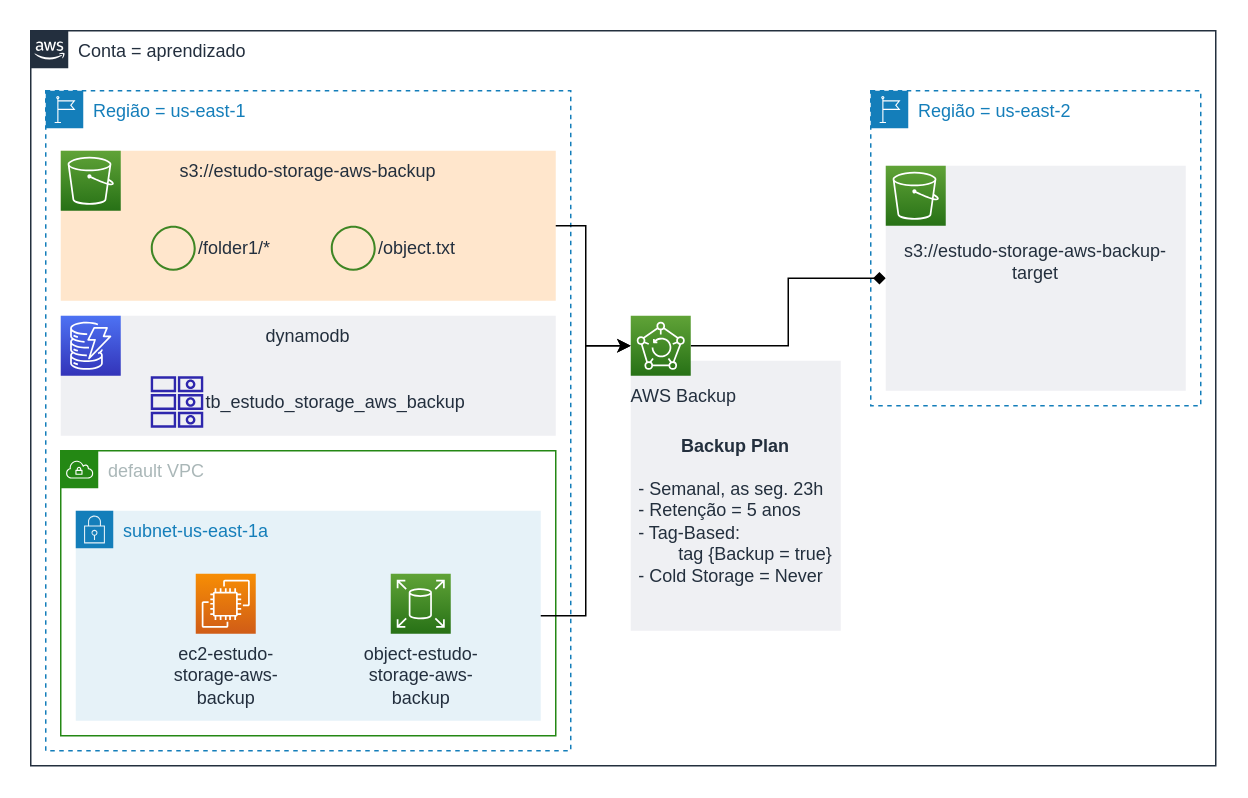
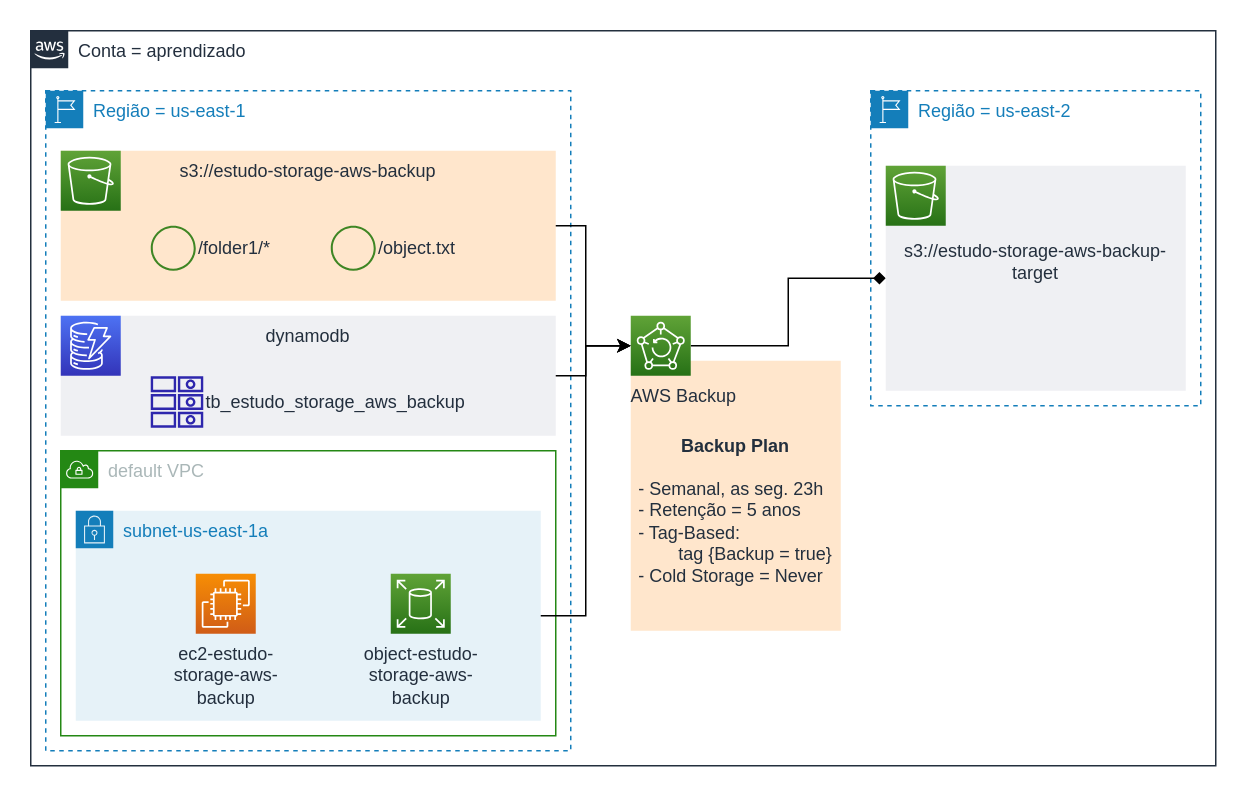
  <mxCell id="0" />
  <mxCell id="1" parent="0" />
  <mxCell id="2" value="Conta = aprendizado" style="points=[[0,0],[0.25,0],[0.5,0],[0.75,0],[1,0],[1,0.25],[1,0.5],[1,0.75],[1,1],[0.75,1],[0.5,1],[0.25,1],[0,1],[0,0.75],[0,0.5],[0,0.25]];outlineConnect=0;gradientColor=none;html=1;whiteSpace=wrap;fontSize=12;fontStyle=0;container=1;pointerEvents=0;collapsible=0;recursiveResize=0;shape=mxgraph.aws4.group;grIcon=mxgraph.aws4.group_aws_cloud_alt;strokeColor=#232F3E;fillColor=none;verticalAlign=top;align=left;spacingLeft=30;fontColor=#232F3E;dashed=0;" vertex="1" parent="1"><mxGeometry x="20" y="20" width="790" height="490" as="geometry" /></mxCell>
  <mxCell id="3" value="Região = us-east-1" style="points=[[0,0],[0.25,0],[0.5,0],[0.75,0],[1,0],[1,0.25],[1,0.5],[1,0.75],[1,1],[0.75,1],[0.5,1],[0.25,1],[0,1],[0,0.75],[0,0.5],[0,0.25]];outlineConnect=0;gradientColor=none;html=1;whiteSpace=wrap;fontSize=12;fontStyle=0;container=1;pointerEvents=0;collapsible=0;recursiveResize=0;shape=mxgraph.aws4.group;grIcon=mxgraph.aws4.group_region;strokeColor=#147EBA;fillColor=none;verticalAlign=top;align=left;spacingLeft=30;fontColor=#147EBA;dashed=1;" vertex="1" parent="2"><mxGeometry x="10" y="40" width="350" height="440" as="geometry" /></mxCell>
  <mxCell id="4" value="s3://estudo-storage-aws-backup" style="fillColor=#ffe6cc;strokeColor=none;dashed=0;verticalAlign=top;fontStyle=0;fontColor=#232F3D;whiteSpace=wrap;html=1;" vertex="1" parent="3"><mxGeometry x="10" y="40" width="330" height="100" as="geometry" /></mxCell>
  <mxCell id="5" value="" style="sketch=0;points=[[0,0,0],[0.25,0,0],[0.5,0,0],[0.75,0,0],[1,0,0],[0,1,0],[0.25,1,0],[0.5,1,0],[0.75,1,0],[1,1,0],[0,0.25,0],[0,0.5,0],[0,0.75,0],[1,0.25,0],[1,0.5,0],[1,0.75,0]];outlineConnect=0;fontColor=#232F3E;gradientColor=#60A337;gradientDirection=north;fillColor=#277116;strokeColor=#ffffff;dashed=0;verticalLabelPosition=bottom;verticalAlign=top;align=center;html=1;fontSize=12;fontStyle=0;aspect=fixed;shape=mxgraph.aws4.resourceIcon;resIcon=mxgraph.aws4.s3;" vertex="1" parent="3"><mxGeometry x="10" y="40" width="40" height="40" as="geometry" /></mxCell>
  <mxCell id="6" value="/folder1/*" style="sketch=0;outlineConnect=0;fontColor=#232F3E;gradientColor=none;fillColor=#3F8624;strokeColor=none;dashed=0;verticalLabelPosition=middle;verticalAlign=middle;align=left;html=1;fontSize=12;fontStyle=0;aspect=fixed;pointerEvents=1;shape=mxgraph.aws4.object;labelPosition=right;" vertex="1" parent="3"><mxGeometry x="70" y="90" width="30" height="30" as="geometry" /></mxCell>
  <mxCell id="7" value="/object.txt" style="sketch=0;outlineConnect=0;fontColor=#232F3E;gradientColor=none;fillColor=#3F8624;strokeColor=none;dashed=0;verticalLabelPosition=middle;verticalAlign=middle;align=left;html=1;fontSize=12;fontStyle=0;aspect=fixed;pointerEvents=1;shape=mxgraph.aws4.object;labelPosition=right;" vertex="1" parent="3"><mxGeometry x="190" y="90" width="30" height="30" as="geometry" /></mxCell>
  <mxCell id="8" value="dynamodb" style="fillColor=#EFF0F3;strokeColor=none;dashed=0;verticalAlign=top;fontStyle=0;fontColor=#232F3D;whiteSpace=wrap;html=1;" vertex="1" parent="3"><mxGeometry x="10" y="150" width="330" height="80" as="geometry" /></mxCell>
  <mxCell id="9" value="" style="sketch=0;points=[[0,0,0],[0.25,0,0],[0.5,0,0],[0.75,0,0],[1,0,0],[0,1,0],[0.25,1,0],[0.5,1,0],[0.75,1,0],[1,1,0],[0,0.25,0],[0,0.5,0],[0,0.75,0],[1,0.25,0],[1,0.5,0],[1,0.75,0]];outlineConnect=0;fontColor=#232F3E;gradientColor=#4D72F3;gradientDirection=north;fillColor=#3334B9;strokeColor=#ffffff;dashed=0;verticalLabelPosition=bottom;verticalAlign=top;align=center;html=1;fontSize=12;fontStyle=0;aspect=fixed;shape=mxgraph.aws4.resourceIcon;resIcon=mxgraph.aws4.dynamodb;" vertex="1" parent="3"><mxGeometry x="10" y="150" width="40" height="40" as="geometry" /></mxCell>
  <mxCell id="10" value="tb_estudo_storage_aws_backup" style="sketch=0;outlineConnect=0;fontColor=#232F3E;gradientColor=none;fillColor=#2E27AD;strokeColor=none;dashed=0;verticalLabelPosition=middle;verticalAlign=middle;align=left;html=1;fontSize=12;fontStyle=0;aspect=fixed;pointerEvents=1;shape=mxgraph.aws4.items;labelPosition=right;" vertex="1" parent="3"><mxGeometry x="70" y="190" width="35" height="35" as="geometry" /></mxCell>
  <mxCell id="11" value="default VPC" style="points=[[0,0],[0.25,0],[0.5,0],[0.75,0],[1,0],[1,0.25],[1,0.5],[1,0.75],[1,1],[0.75,1],[0.5,1],[0.25,1],[0,1],[0,0.75],[0,0.5],[0,0.25]];outlineConnect=0;gradientColor=none;html=1;whiteSpace=wrap;fontSize=12;fontStyle=0;container=1;pointerEvents=0;collapsible=0;recursiveResize=0;shape=mxgraph.aws4.group;grIcon=mxgraph.aws4.group_vpc;strokeColor=#248814;fillColor=none;verticalAlign=top;align=left;spacingLeft=30;fontColor=#AAB7B8;dashed=0;" vertex="1" parent="3"><mxGeometry x="10" y="240" width="330" height="190" as="geometry" /></mxCell>
  <mxCell id="12" value="subnet-us-east-1a" style="points=[[0,0],[0.25,0],[0.5,0],[0.75,0],[1,0],[1,0.25],[1,0.5],[1,0.75],[1,1],[0.75,1],[0.5,1],[0.25,1],[0,1],[0,0.75],[0,0.5],[0,0.25]];outlineConnect=0;gradientColor=none;html=1;whiteSpace=wrap;fontSize=12;fontStyle=0;container=1;pointerEvents=0;collapsible=0;recursiveResize=0;shape=mxgraph.aws4.group;grIcon=mxgraph.aws4.group_security_group;grStroke=0;strokeColor=#147EBA;fillColor=#E6F2F8;verticalAlign=top;align=left;spacingLeft=30;fontColor=#147EBA;dashed=0;" vertex="1" parent="11"><mxGeometry x="10" y="40" width="310" height="140" as="geometry" /></mxCell>
  <mxCell id="13" value="ec2-estudo-&lt;br&gt;storage-aws-&lt;br&gt;backup" style="sketch=0;points=[[0,0,0],[0.25,0,0],[0.5,0,0],[0.75,0,0],[1,0,0],[0,1,0],[0.25,1,0],[0.5,1,0],[0.75,1,0],[1,1,0],[0,0.25,0],[0,0.5,0],[0,0.75,0],[1,0.25,0],[1,0.5,0],[1,0.75,0]];outlineConnect=0;fontColor=#232F3E;gradientColor=#F78E04;gradientDirection=north;fillColor=#D05C17;strokeColor=#ffffff;dashed=0;verticalLabelPosition=bottom;verticalAlign=top;align=center;html=1;fontSize=12;fontStyle=0;aspect=fixed;shape=mxgraph.aws4.resourceIcon;resIcon=mxgraph.aws4.ec2;" vertex="1" parent="12"><mxGeometry x="80" y="42" width="40" height="40" as="geometry" /></mxCell>
  <mxCell id="14" value="object-estudo-&lt;br&gt;storage-aws-&lt;br&gt;backup" style="sketch=0;points=[[0,0,0],[0.25,0,0],[0.5,0,0],[0.75,0,0],[1,0,0],[0,1,0],[0.25,1,0],[0.5,1,0],[0.75,1,0],[1,1,0],[0,0.25,0],[0,0.5,0],[0,0.75,0],[1,0.25,0],[1,0.5,0],[1,0.75,0]];outlineConnect=0;fontColor=#232F3E;gradientColor=#60A337;gradientDirection=north;fillColor=#277116;strokeColor=#ffffff;dashed=0;verticalLabelPosition=bottom;verticalAlign=top;align=center;html=1;fontSize=12;fontStyle=0;aspect=fixed;shape=mxgraph.aws4.resourceIcon;resIcon=mxgraph.aws4.elastic_block_store;" vertex="1" parent="12"><mxGeometry x="210" y="42" width="40" height="40" as="geometry" /></mxCell>
  <mxCell id="15" value="Região = us-east-2" style="points=[[0,0],[0.25,0],[0.5,0],[0.75,0],[1,0],[1,0.25],[1,0.5],[1,0.75],[1,1],[0.75,1],[0.5,1],[0.25,1],[0,1],[0,0.75],[0,0.5],[0,0.25]];outlineConnect=0;gradientColor=none;html=1;whiteSpace=wrap;fontSize=12;fontStyle=0;container=1;pointerEvents=0;collapsible=0;recursiveResize=0;shape=mxgraph.aws4.group;grIcon=mxgraph.aws4.group_region;strokeColor=#147EBA;fillColor=none;verticalAlign=top;align=left;spacingLeft=30;fontColor=#147EBA;dashed=1;" vertex="1" parent="2"><mxGeometry x="560" y="40" width="220" height="210" as="geometry" /></mxCell>
- <mxCell id="16" value="&lt;br&gt;&lt;br&gt;&lt;br&gt;&lt;b&gt;Backup Plan&lt;br&gt;&lt;/b&gt;&lt;br&gt;&lt;div style=&quot;text-align: left;&quot;&gt;&lt;span style=&quot;background-color: initial;&quot;&gt;- Semanal, as seg. 23h&lt;/span&gt;&lt;/div&gt;&lt;div style=&quot;text-align: left;&quot;&gt;&lt;span style=&quot;background-color: initial;&quot;&gt;- Retenção = 5 anos&lt;/span&gt;&lt;/div&gt;&lt;div style=&quot;text-align: left;&quot;&gt;&lt;span style=&quot;background-color: initial;&quot;&gt;- Tag-Based:&lt;/span&gt;&lt;/div&gt;&lt;div style=&quot;text-align: left;&quot;&gt;&lt;span style=&quot;background-color: initial;&quot;&gt;&amp;nbsp; &amp;nbsp; &amp;nbsp; &amp;nbsp; tag {Backup = true}&lt;/span&gt;&lt;/div&gt;&lt;div style=&quot;text-align: left;&quot;&gt;&lt;span style=&quot;background-color: initial;&quot;&gt;- Cold Storage = Never&lt;/span&gt;&lt;/div&gt;" style="fillColor=#EFF0F3;strokeColor=none;dashed=0;verticalAlign=top;fontStyle=0;fontColor=#232F3D;whiteSpace=wrap;html=1;" vertex="1" parent="2"><mxGeometry x="400" y="220" width="140" height="180" as="geometry" /></mxCell>
+ <mxCell id="16" value="&lt;br&gt;&lt;br&gt;&lt;br&gt;&lt;b&gt;Backup Plan&lt;br&gt;&lt;/b&gt;&lt;br&gt;&lt;div style=&quot;text-align: left;&quot;&gt;&lt;span style=&quot;background-color: initial;&quot;&gt;- Semanal, as seg. 23h&lt;/span&gt;&lt;/div&gt;&lt;div style=&quot;text-align: left;&quot;&gt;&lt;span style=&quot;background-color: initial;&quot;&gt;- Retenção = 5 anos&lt;/span&gt;&lt;/div&gt;&lt;div style=&quot;text-align: left;&quot;&gt;&lt;span style=&quot;background-color: initial;&quot;&gt;- Tag-Based:&lt;/span&gt;&lt;/div&gt;&lt;div style=&quot;text-align: left;&quot;&gt;&lt;span style=&quot;background-color: initial;&quot;&gt;&amp;nbsp; &amp;nbsp; &amp;nbsp; &amp;nbsp; tag {Backup = true}&lt;/span&gt;&lt;/div&gt;&lt;div style=&quot;text-align: left;&quot;&gt;&lt;span style=&quot;background-color: initial;&quot;&gt;- Cold Storage = Never&lt;/span&gt;&lt;/div&gt;" style="fillColor=#ffe6cc;strokeColor=none;dashed=0;verticalAlign=top;fontStyle=0;fontColor=#232F3D;whiteSpace=wrap;html=1;" vertex="1" parent="2"><mxGeometry x="400" y="220" width="140" height="180" as="geometry" /></mxCell>
  <mxCell id="17" style="edgeStyle=orthogonalEdgeStyle;rounded=0;orthogonalLoop=1;jettySize=auto;html=1;endArrow=diamond;" edge="1" parent="2" source="18" target="22"><mxGeometry relative="1" as="geometry" /></mxCell>
  <mxCell id="18" value="AWS Backup" style="sketch=0;points=[[0,0,0],[0.25,0,0],[0.5,0,0],[0.75,0,0],[1,0,0],[0,1,0],[0.25,1,0],[0.5,1,0],[0.75,1,0],[1,1,0],[0,0.25,0],[0,0.5,0],[0,0.75,0],[1,0.25,0],[1,0.5,0],[1,0.75,0]];outlineConnect=0;fontColor=#232F3E;gradientColor=#60A337;gradientDirection=north;fillColor=#277116;strokeColor=#ffffff;dashed=0;verticalLabelPosition=bottom;verticalAlign=top;align=center;html=1;fontSize=12;fontStyle=0;aspect=fixed;shape=mxgraph.aws4.resourceIcon;resIcon=mxgraph.aws4.backup;spacingRight=-30;" vertex="1" parent="2"><mxGeometry x="400" y="190" width="40" height="40" as="geometry" /></mxCell>
  <mxCell id="19" style="edgeStyle=orthogonalEdgeStyle;rounded=0;orthogonalLoop=1;jettySize=auto;html=1;entryX=0;entryY=0.5;entryDx=0;entryDy=0;entryPerimeter=0;" edge="1" parent="2" source="4" target="18"><mxGeometry relative="1" as="geometry"><Array as="points"><mxPoint x="370" y="130" /><mxPoint x="370" y="210" /></Array></mxGeometry></mxCell>
+ <mxCell id="20" style="edgeStyle=orthogonalEdgeStyle;rounded=0;orthogonalLoop=1;jettySize=auto;html=1;entryX=0;entryY=0.5;entryDx=0;entryDy=0;entryPerimeter=0;" edge="1" parent="2" source="8" target="18"><mxGeometry relative="1" as="geometry"><Array as="points"><mxPoint x="370" y="230" /><mxPoint x="370" y="210" /></Array></mxGeometry></mxCell>
  <mxCell id="21" style="edgeStyle=orthogonalEdgeStyle;rounded=0;orthogonalLoop=1;jettySize=auto;html=1;entryX=0;entryY=0.5;entryDx=0;entryDy=0;entryPerimeter=0;" edge="1" parent="2" source="12" target="18"><mxGeometry relative="1" as="geometry"><Array as="points"><mxPoint x="370" y="390" /><mxPoint x="370" y="210" /></Array></mxGeometry></mxCell>
  <mxCell id="22" value="&lt;br&gt;&lt;br&gt;&lt;br&gt;s3://estudo-storage-aws-backup-target" style="fillColor=#EFF0F3;strokeColor=none;dashed=0;verticalAlign=top;fontStyle=0;fontColor=#232F3D;whiteSpace=wrap;html=1;" vertex="1" parent="2"><mxGeometry x="570" y="90" width="200" height="150" as="geometry" /></mxCell>
  <mxCell id="23" value="" style="sketch=0;points=[[0,0,0],[0.25,0,0],[0.5,0,0],[0.75,0,0],[1,0,0],[0,1,0],[0.25,1,0],[0.5,1,0],[0.75,1,0],[1,1,0],[0,0.25,0],[0,0.5,0],[0,0.75,0],[1,0.25,0],[1,0.5,0],[1,0.75,0]];outlineConnect=0;fontColor=#232F3E;gradientColor=#60A337;gradientDirection=north;fillColor=#277116;strokeColor=#ffffff;dashed=0;verticalLabelPosition=bottom;verticalAlign=top;align=center;html=1;fontSize=12;fontStyle=0;aspect=fixed;shape=mxgraph.aws4.resourceIcon;resIcon=mxgraph.aws4.s3;" vertex="1" parent="2"><mxGeometry x="570" y="90" width="40" height="40" as="geometry" /></mxCell>
